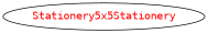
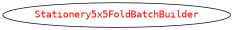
  digraph {
    concentrate=true
    rankdir=LR
    ranksep=2.0
    splines=ortho
    fontname="DejaVu Sans Mono"
-   Stationery5x5FoldBatchBuilder [fontcolor=red fontname="DejaVu Sans Mono" label=Stationery5x5Stationery]
+   Stationery5x5FoldBatchBuilder [fontcolor=red fontname="DejaVu Sans Mono"]
  }
